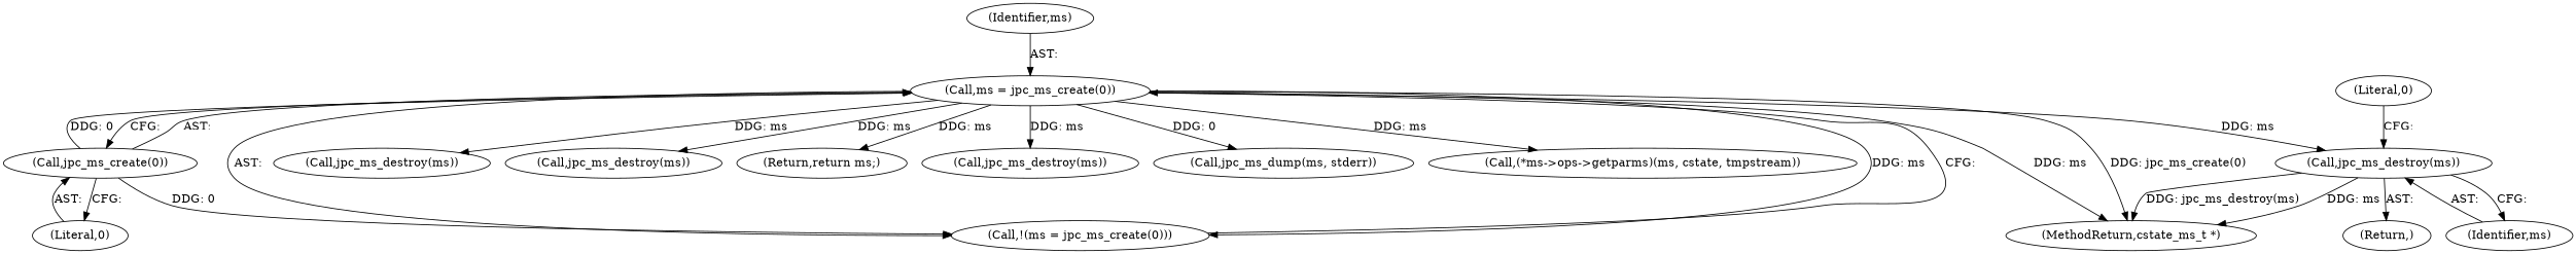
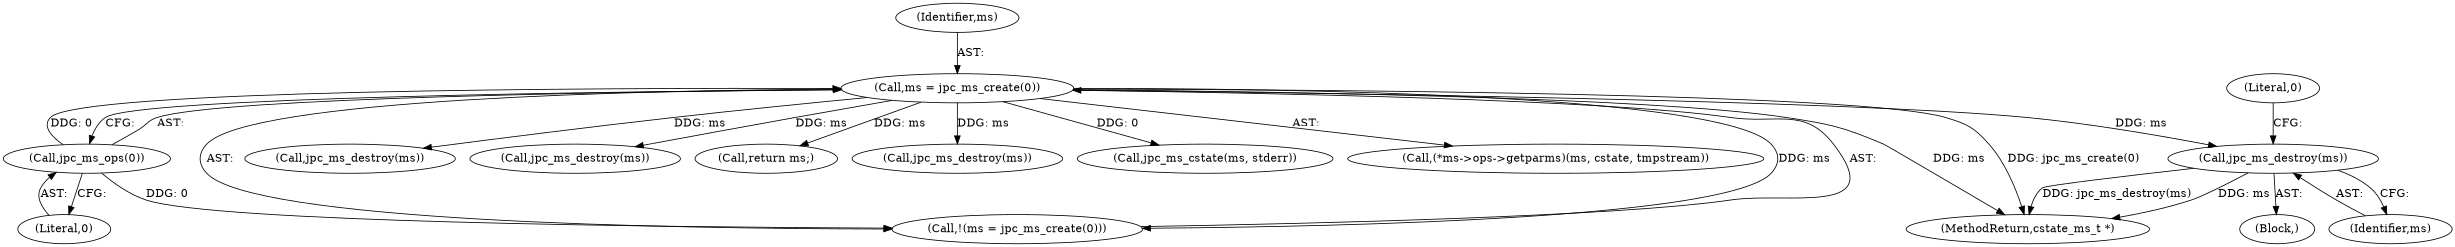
  digraph {
    n1 [label="(Call,jpc_ms_destroy(ms))"]
-   n2 [label="(Return,)"]
+   n2 [label="(Block,)"]
    n3 [label="(Identifier,ms)"]
    n4 [label="(MethodReturn,cstate_ms_t *)"]
    n5 [label="(Call,ms = jpc_ms_create(0))"]
-   n6 [label="(Call,jpc_ms_create(0))"]
+   n6 [label="(Call,jpc_ms_ops(0))"]
    n7 [label="(Call,jpc_ms_destroy(ms))"]
    n8 [label="(Call,jpc_ms_destroy(ms))"]
-   n9 [label="(Return,return ms;)"]
+   n9 [label="(Call,return ms;)"]
    n10 [label="(Call,jpc_ms_destroy(ms))"]
-   n11 [label="(Call,jpc_ms_dump(ms, stderr))"]
+   n11 [label="(Call,jpc_ms_cstate(ms, stderr))"]
    n12 [label="(Call,(*ms->ops->getparms)(ms, cstate, tmpstream))"]
    n13 [label="(Call,!(ms = jpc_ms_create(0)))"]
    n14 [label="(Literal,0)"]
    n15 [label="(Identifier,ms)"]
    n16 [label="(Literal,0)"]
    n1 -> n2 [label="AST: "]
    n1 -> n3 [label="CFG: "]
    n1 -> n4 [label="DDG: jpc_ms_destroy(ms)"]
    n1 -> n4 [label="DDG: ms"]
    n3 -> n1 [label="AST: "]
    n5 -> n1 [label="DDG: ms"]
    n5 -> n4 [label="DDG: jpc_ms_create(0)"]
    n5 -> n4 [label="DDG: ms"]
    n5 -> n6 [label="CFG: "]
    n5 -> n7 [label="DDG: ms"]
    n5 -> n8 [label="DDG: ms"]
    n5 -> n9 [label="DDG: ms"]
    n5 -> n10 [label="DDG: ms"]
    n5 -> n11 [label="DDG: 0"]
-   n5 -> n12 [label="DDG: ms"]
+   n5 -> n12 [label="AST: "]
    n5 -> n13 [label="AST: "]
    n5 -> n13 [label="DDG: ms"]
    n6 -> n5 [label="AST: "]
    n6 -> n5 [label="DDG: 0"]
    n6 -> n13 [label="DDG: 0"]
    n6 -> n14 [label="CFG: "]
-   n13 -> n5 [label="CFG: "]
+   n13 -> n5 [label="AST: "]
    n14 -> n6 [label="AST: "]
    n15 -> n5 [label="AST: "]
    n16 -> n1 [label="CFG: "]
  }
